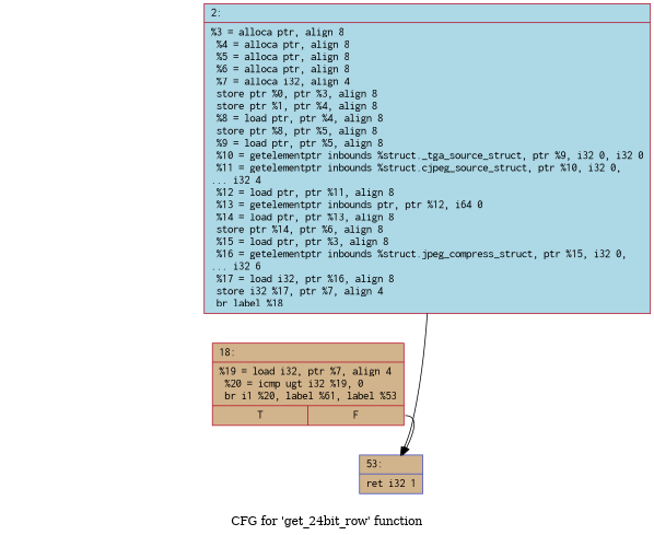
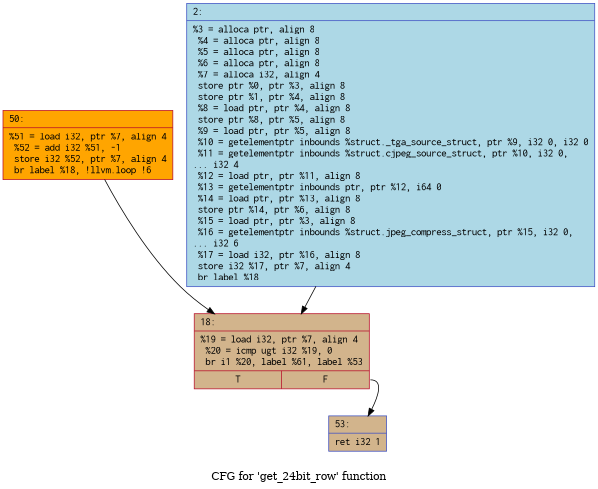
  digraph {
    label="CFG for 'get_24bit_row' function"
    node [color="#3d50c3ff" fillcolor=tan fontname=Courier shape=record style=filled]
-   n1 [color="#b70d28ff" fillcolor=lightblue label="{2:\l|  %3 = alloca ptr, align 8\l  %4 = alloca ptr, align 8\l  %5 = alloca ptr, align 8\l  %6 = alloca ptr, align 8\l  %7 = alloca i32, align 4\l  store ptr %0, ptr %3, align 8\l  store ptr %1, ptr %4, align 8\l  %8 = load ptr, ptr %4, align 8\l  store ptr %8, ptr %5, align 8\l  %9 = load ptr, ptr %5, align 8\l  %10 = getelementptr inbounds %struct._tga_source_struct, ptr %9, i32 0, i32 0\l  %11 = getelementptr inbounds %struct.cjpeg_source_struct, ptr %10, i32 0,\l... i32 4\l  %12 = load ptr, ptr %11, align 8\l  %13 = getelementptr inbounds ptr, ptr %12, i64 0\l  %14 = load ptr, ptr %13, align 8\l  store ptr %14, ptr %6, align 8\l  %15 = load ptr, ptr %3, align 8\l  %16 = getelementptr inbounds %struct.jpeg_compress_struct, ptr %15, i32 0,\l... i32 6\l  %17 = load i32, ptr %16, align 8\l  store i32 %17, ptr %7, align 4\l  br label %18\l}"]
+   n1 [fillcolor=lightblue label="{2:\l|  %3 = alloca ptr, align 8\l  %4 = alloca ptr, align 8\l  %5 = alloca ptr, align 8\l  %6 = alloca ptr, align 8\l  %7 = alloca i32, align 4\l  store ptr %0, ptr %3, align 8\l  store ptr %1, ptr %4, align 8\l  %8 = load ptr, ptr %4, align 8\l  store ptr %8, ptr %5, align 8\l  %9 = load ptr, ptr %5, align 8\l  %10 = getelementptr inbounds %struct._tga_source_struct, ptr %9, i32 0, i32 0\l  %11 = getelementptr inbounds %struct.cjpeg_source_struct, ptr %10, i32 0,\l... i32 4\l  %12 = load ptr, ptr %11, align 8\l  %13 = getelementptr inbounds ptr, ptr %12, i64 0\l  %14 = load ptr, ptr %13, align 8\l  store ptr %14, ptr %6, align 8\l  %15 = load ptr, ptr %3, align 8\l  %16 = getelementptr inbounds %struct.jpeg_compress_struct, ptr %15, i32 0,\l... i32 6\l  %17 = load i32, ptr %16, align 8\l  store i32 %17, ptr %7, align 4\l  br label %18\l}"]
    n2 [color="#b70d28ff" label="{18:\l|  %19 = load i32, ptr %7, align 4\l  %20 = icmp ugt i32 %19, 0\l  br i1 %20, label %61, label %53\l|{<s0>T|<s1>F}}"]
    n3 [label="{53:\l|  ret i32 1\l}"]
-   n1 -> n3
+   n4 [color="#b70d28ff" fillcolor=orange label="{50:\l|  %51 = load i32, ptr %7, align 4\l  %52 = add i32 %51, -1\l  store i32 %52, ptr %7, align 4\l  br label %18, !llvm.loop !6\l}"]
+   n1 -> n2
    n2 -> n3 [tailport=s1]
+   n4 -> n2
  }
